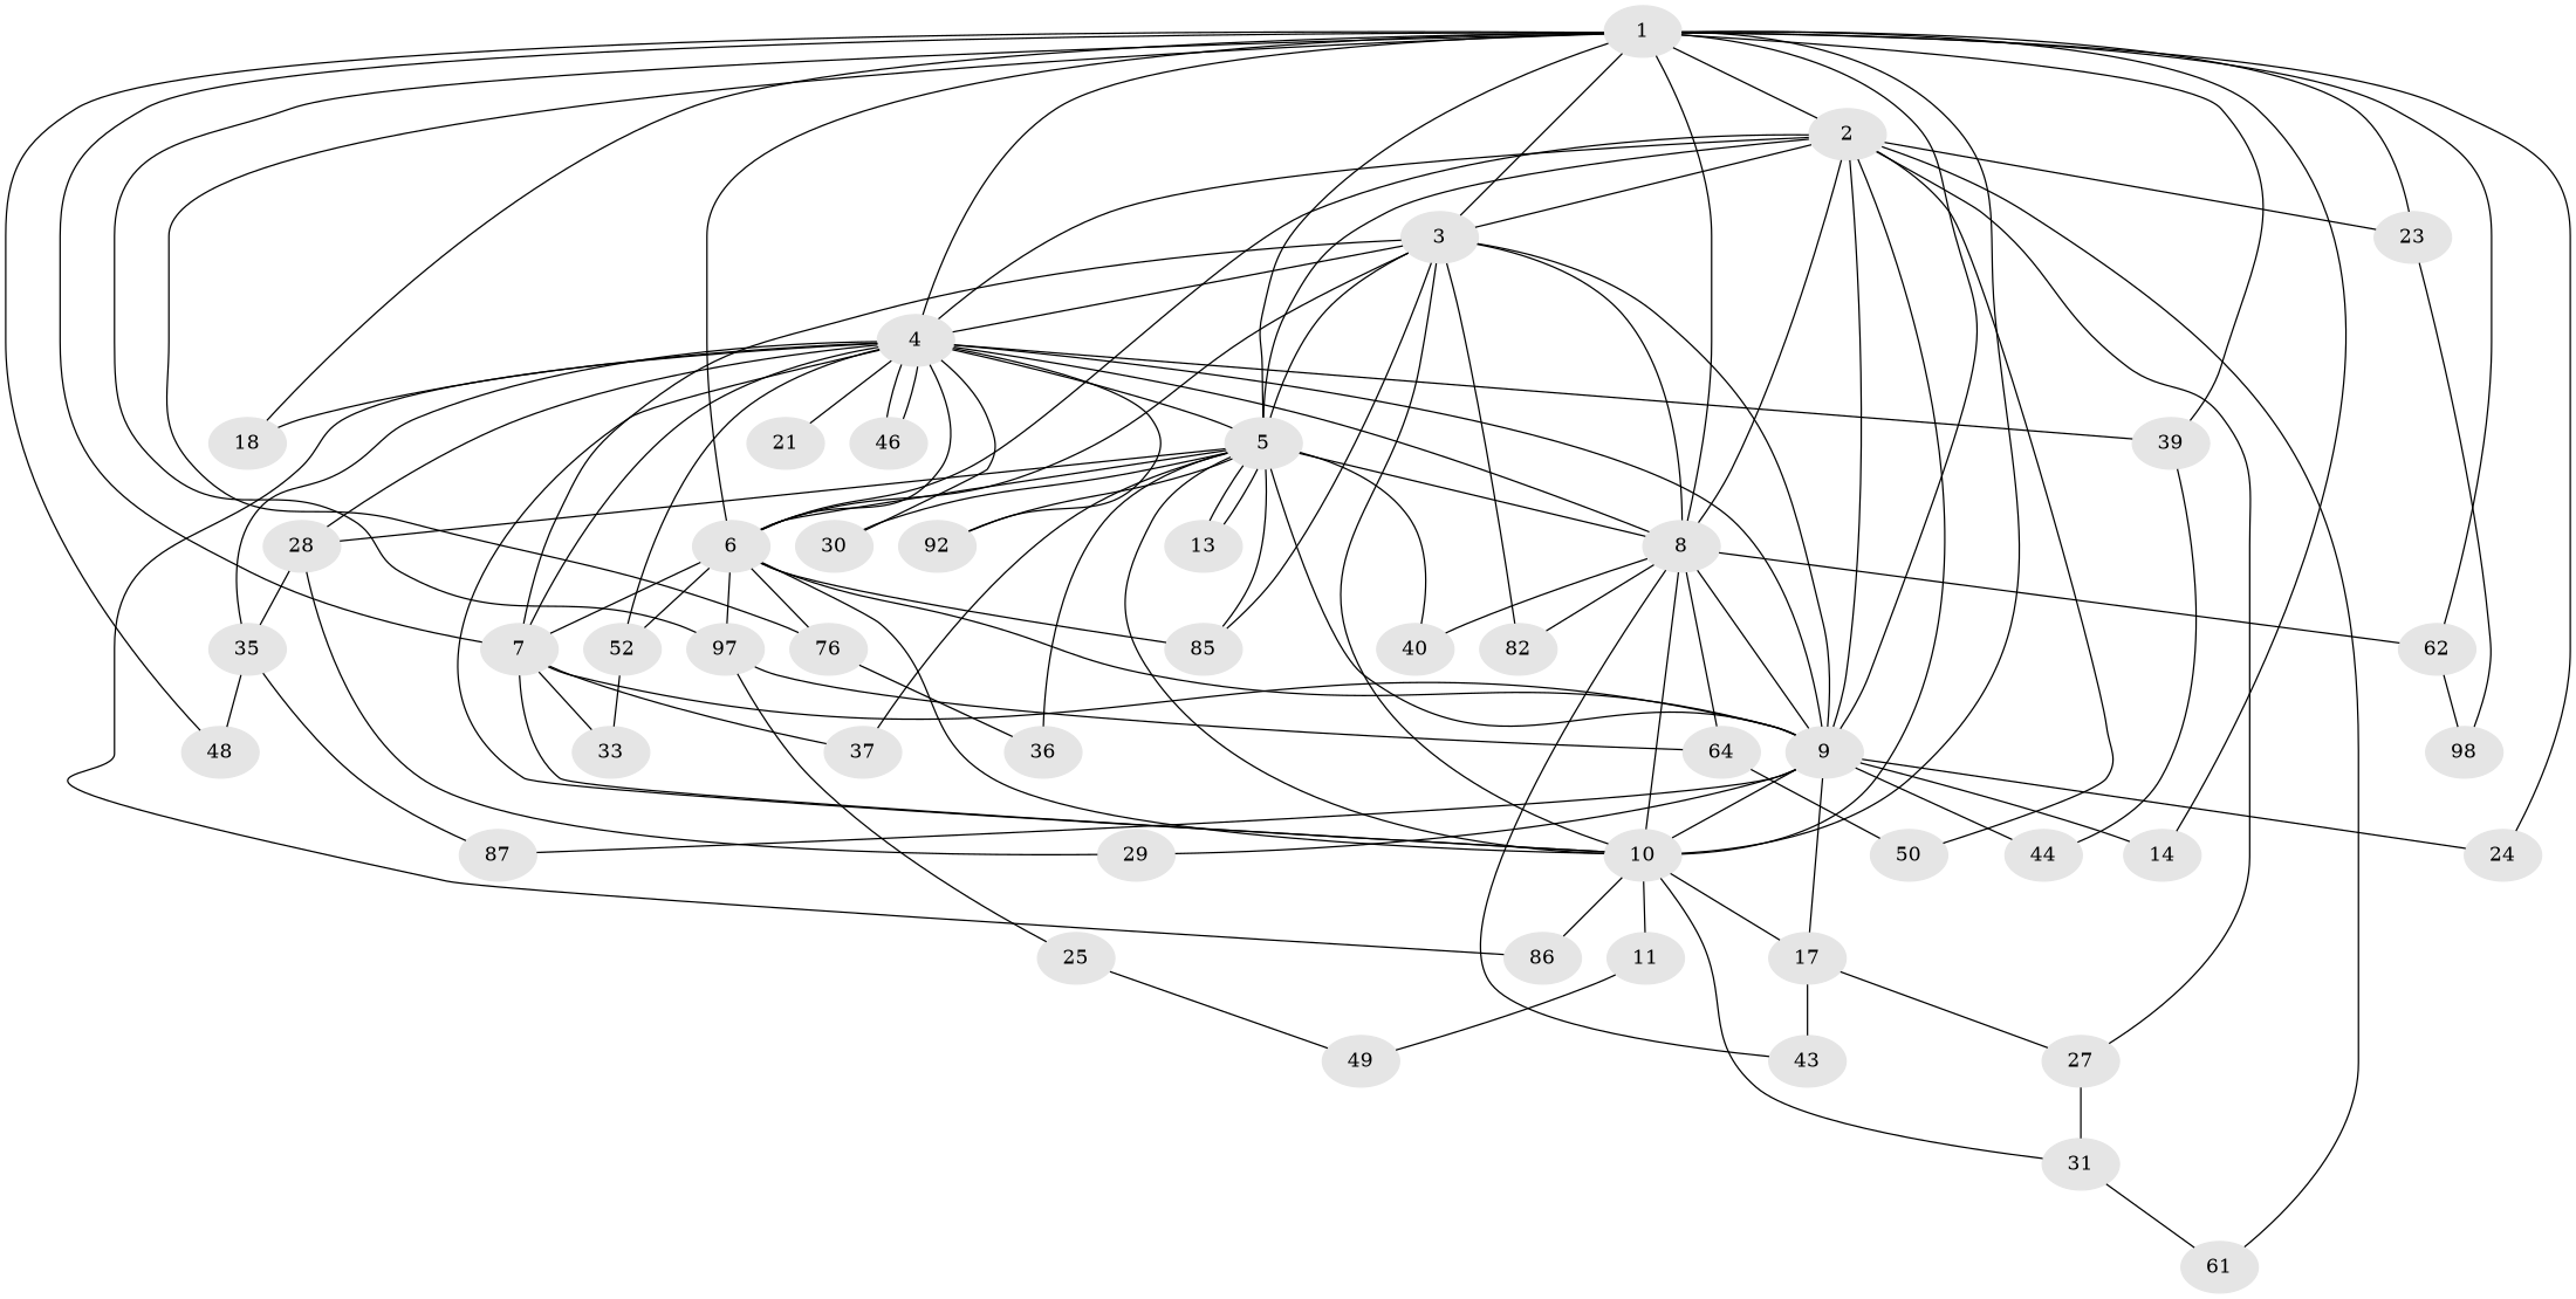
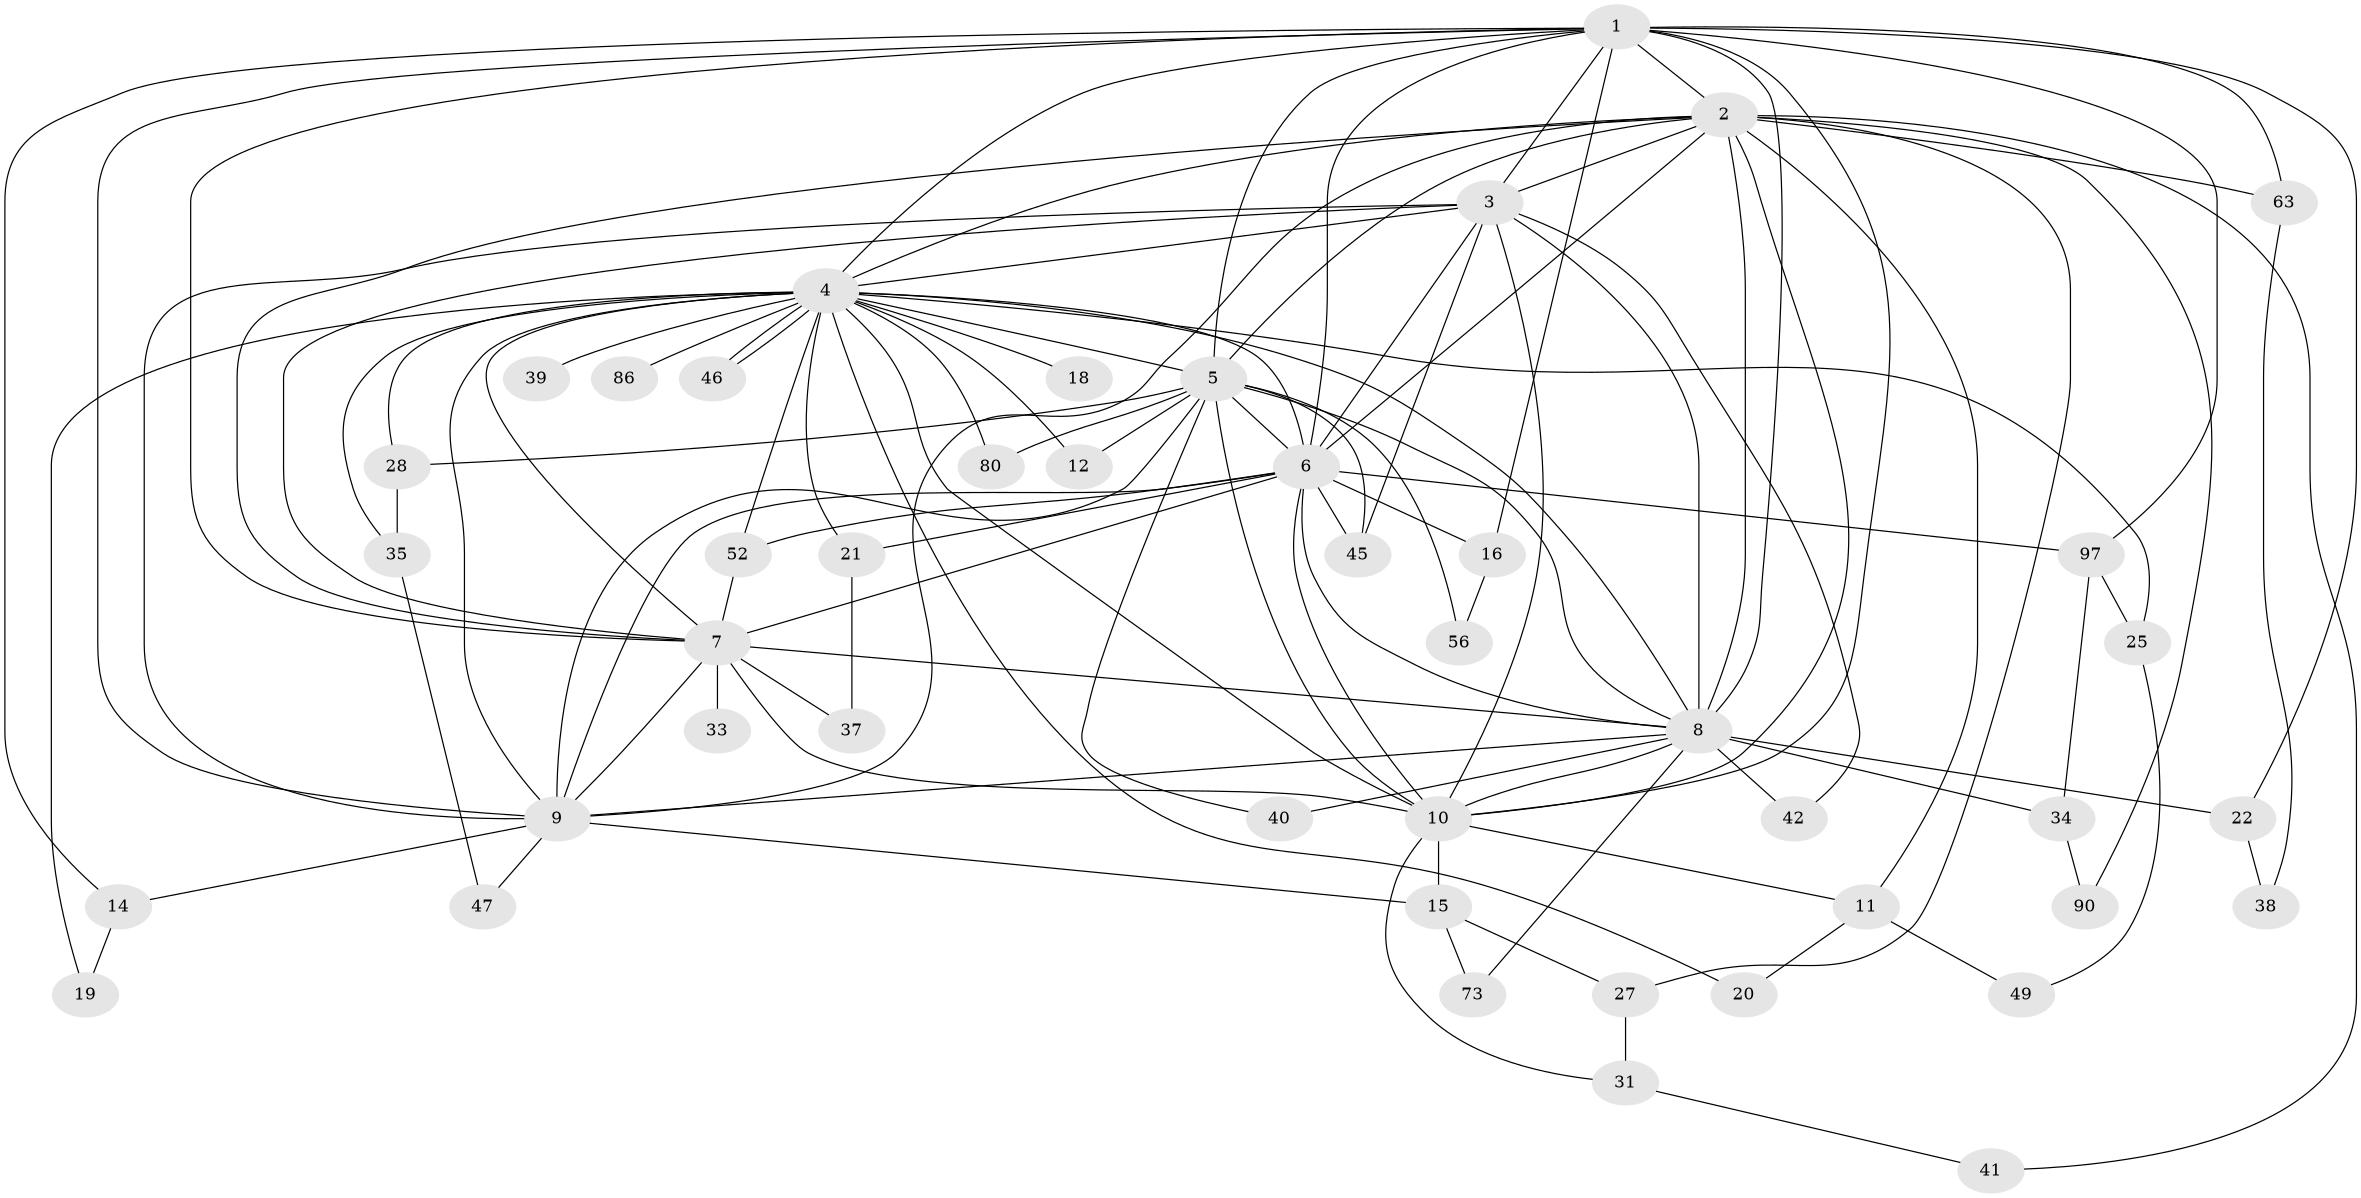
  graph {
    node [color=gray90 style=filled]
    1
    2
    3
    4
    5
    6
    7
    8
    9
    10
    14
-   16 [label=76]
+   16
    n13 [label=97]
    18
-   22 [label=62]
-   23
-   24
+   22
+   23 [label=63]
    39
-   48
    11
    27
-   41 [label=61]
-   50
-   42 [label=82]
-   45 [label=85]
-   12 [label=92]
+   41
+   50 [label=90]
+   42
+   45
+   12
+   19
+   20
    21
    25
    n31 [label=86]
    28
-   30
+   30 [label=80]
    n34 [label=52]
    35
    46
-   13
-   36
+   36 [label=56]
    37
    40
    33
-   34 [label=64]
-   43
-   15 [label=17]
-   29
-   44
-   47 [label=87]
+   34
+   43 [label=73]
+   15
+   47
    31
-   38 [label=98]
+   38
    49
    1 -- 2
    1 -- 3
    1 -- 4
    1 -- 5
    1 -- 6
    1 -- 7
    1 -- 8
    1 -- 9
    1 -- 10
    1 -- 14
    1 -- 16
    1 -- n13
-   1 -- 18
    1 -- 22
    1 -- 23
-   1 -- 24
-   1 -- 39
-   1 -- 48
    2 -- 3
    2 -- 4
    2 -- 5
    2 -- 6
+   2 -- 7
    2 -- 8
    2 -- 9
    2 -- 10
    2 -- 23
+   2 -- 11
    2 -- 27
    2 -- 41
    2 -- 50
    3 -- 4
-   3 -- 5
    3 -- 6
    3 -- 7
    3 -- 8
    3 -- 9
    3 -- 10
    3 -- 42
    3 -- 45
    4 -- 5
    4 -- 6
    4 -- 7
    4 -- 8
    4 -- 9
    4 -- 10
    4 -- 18
    4 -- 39
    4 -- 12
+   4 -- 19
+   4 -- 20
    4 -- 21
+   4 -- 25
    4 -- n31
    4 -- 28
    4 -- 30
    4 -- n34
    4 -- 35
    4 -- 46
    4 -- 46
    5 -- 6
    5 -- 8
    5 -- 9
    5 -- 10
    5 -- 45
    5 -- 12
    5 -- 28
    5 -- 30
-   5 -- 13
-   5 -- 13
    5 -- 36
-   5 -- 37
+   21 -- 37
    5 -- 40
    6 -- 7
+   6 -- 8
    6 -- 9
    6 -- 10
    6 -- 16
    6 -- n13
    6 -- 45
+   6 -- 21
    6 -- n34
+   7 -- 8
    7 -- 9
    7 -- 10
    7 -- 37
    7 -- 33
    8 -- 9
    8 -- 10
    8 -- 22
    8 -- 42
    8 -- 40
    8 -- 34
    8 -- 43
-   9 -- 10
    9 -- 14
-   9 -- 24
    9 -- 15
-   9 -- 29
-   9 -- 44
    9 -- 47
    10 -- 11
-   10 -- n31
    10 -- 15
    10 -- 31
+   14 -- 19
    16 -- 36
    n13 -- 25
    n13 -- 34
    22 -- 38
    23 -- 38
-   39 -- 44
+   11 -- 20
    11 -- 49
    27 -- 31
    25 -- 49
    28 -- 35
-   28 -- 29
-   n34 -- 33
-   35 -- 48
+   n34 -- 7
    35 -- 47
    34 -- 50
    15 -- 27
    15 -- 43
    31 -- 41
  }
